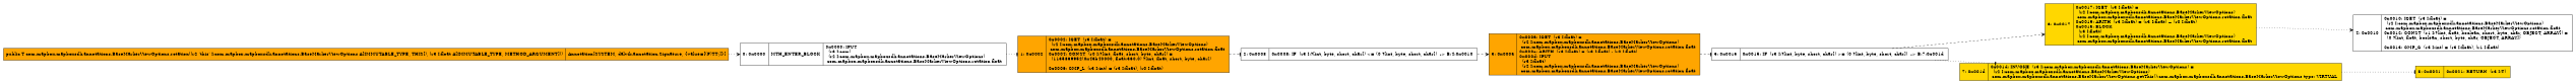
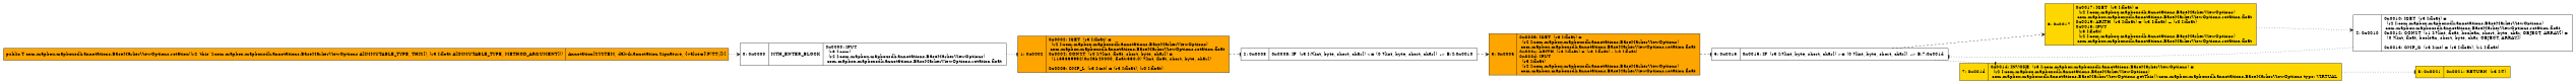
  digraph {
    rankdir=LR
    node [fillcolor=white shape=record style=filled]
    edge [arrowhead=tee style=dotted]
    n1 [label="{0\:\ 0x0000|MTH_ENTER_BLOCK\l|0x0000: IPUT  \l  (r3 I:com)\l  (r2 I:com.mapbox.mapboxsdk.annotations.BaseMarkerViewOptions)\l com.mapbox.mapboxsdk.annotations.BaseMarkerViewOptions.rotation float \l}"]
    n2 [fillcolor=orange label="{1\:\ 0x0002|0x0002: IGET  (r3 I:float) = \l  (r2 I:com.mapbox.mapboxsdk.annotations.BaseMarkerViewOptions)\l com.mapbox.mapboxsdk.annotations.BaseMarkerViewOptions.rotation float \l0x0004: CONST  (r0 I:?[int, float, short, byte, char]) = \l  (1135869952(0x43b40000, float:360.0) ?[int, float, short, byte, char])\l \l0x0006: CMP_L  (r3 I:int) = (r3 I:float), (r0 I:float) \l}"]
    n3 [label="{2\:\ 0x0008|0x0008: IF  (r3 I:?[int, byte, short, char]) \<= (0 ?[int, byte, short, char])  \-\> B:4:0x0010 \l}"]
    n4 [fillcolor=orange label="{3\:\ 0x000a|0x000a: IGET  (r3 I:float) = \l  (r2 I:com.mapbox.mapboxsdk.annotations.BaseMarkerViewOptions)\l com.mapbox.mapboxsdk.annotations.BaseMarkerViewOptions.rotation float \l0x000c: ARITH  (r3 I:float) = (r3 I:float) \- (r0 I:float) \l0x000d: IPUT  \l  (r3 I:float)\l  (r2 I:com.mapbox.mapboxsdk.annotations.BaseMarkerViewOptions)\l com.mapbox.mapboxsdk.annotations.BaseMarkerViewOptions.rotation float \l}"]
    n5 [label="{5\:\ 0x0015|0x0015: IF  (r3 I:?[int, byte, short, char]) \>= (0 ?[int, byte, short, char])  \-\> B:7:0x001d \l}"]
    n6 [label="{4\:\ 0x0010|0x0010: IGET  (r3 I:float) = \l  (r2 I:com.mapbox.mapboxsdk.annotations.BaseMarkerViewOptions)\l com.mapbox.mapboxsdk.annotations.BaseMarkerViewOptions.rotation float \l0x0012: CONST  (r1 I:?[int, float, boolean, short, byte, char, OBJECT, ARRAY]) = \l  (0 ?[int, float, boolean, short, byte, char, OBJECT, ARRAY])\l \l0x0013: CMP_G  (r3 I:int) = (r3 I:float), (r1 I:float) \l}"]
-   n7 [fillcolor=gold label="{6\:\ 0x0017|0x0017: IGET  (r3 I:float) = \l  (r2 I:com.mapbox.mapboxsdk.annotations.BaseMarkerViewOptions)\l com.mapbox.mapboxsdk.annotations.BaseMarkerViewOptions.rotation float \l0x0019: ARITH  (r3 I:float) = (r3 I:float) + (r0 I:float) \l0x001a: BLOCK  \l  (r3 I:float)\l  (r2 I:com.mapbox.mapboxsdk.annotations.BaseMarkerViewOptions)\l com.mapbox.mapboxsdk.annotations.BaseMarkerViewOptions.rotation float \l}"]
+   n7 [fillcolor=gold label="{6\:\ 0x0017|0x0017: IGET  (r3 I:float) = \l  (r2 I:com.mapbox.mapboxsdk.annotations.BaseMarkerViewOptions)\l com.mapbox.mapboxsdk.annotations.BaseMarkerViewOptions.rotation float \l0x0019: ARITH  (r3 I:float) = (r3 I:float) + (r0 I:float) \l0x001a: IPUT  \l  (r3 I:float)\l  (r2 I:com.mapbox.mapboxsdk.annotations.BaseMarkerViewOptions)\l com.mapbox.mapboxsdk.annotations.BaseMarkerViewOptions.rotation float \l}"]
    n8 [fillcolor=gold label="{7\:\ 0x001d|0x001d: INVOKE  (r3 I:com.mapbox.mapboxsdk.annotations.BaseMarkerViewOptions) = \l  (r2 I:com.mapbox.mapboxsdk.annotations.BaseMarkerViewOptions)\l com.mapbox.mapboxsdk.annotations.BaseMarkerViewOptions.getThis():com.mapbox.mapboxsdk.annotations.BaseMarkerViewOptions type: VIRTUAL \l}"]
    n9 [fillcolor=gold label="{8\:\ 0x0021|0x0021: RETURN  (r3 I:T) \l}"]
    n10 [fillcolor=orange label="{public T com.mapbox.mapboxsdk.annotations.BaseMarkerViewOptions.rotation((r2 'this' I:com.mapbox.mapboxsdk.annotations.BaseMarkerViewOptions A[IMMUTABLE_TYPE, THIS]), (r3 I:float A[IMMUTABLE_TYPE, METHOD_ARGUMENT]))  | Annotation[SYSTEM, dalvik.annotation.Signature, \{value=[(F)TT;]\}]\l}"]
    n1 -> n2
    n2 -> n3 [style=dashed]
    n3 -> n4 [arrowhead=vee style=dashed]
    n4 -> n5 [style=dashed]
    n5 -> n7 [arrowhead=vee style=dashed]
    n5 -> n8
+   n6 -> n5
    n7 -> n6 [arrowhead=vee]
    n8 -> n9
    n10 -> n1 [arrowhead=vee]
  }
